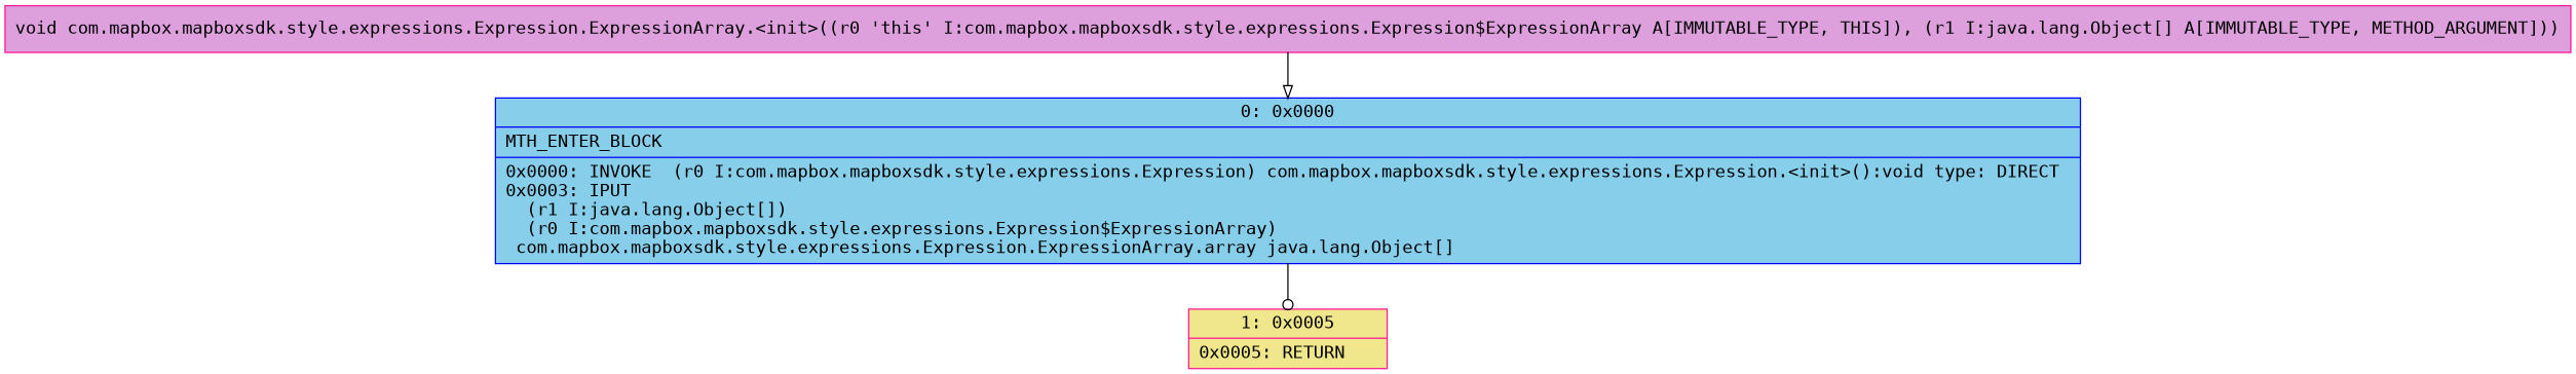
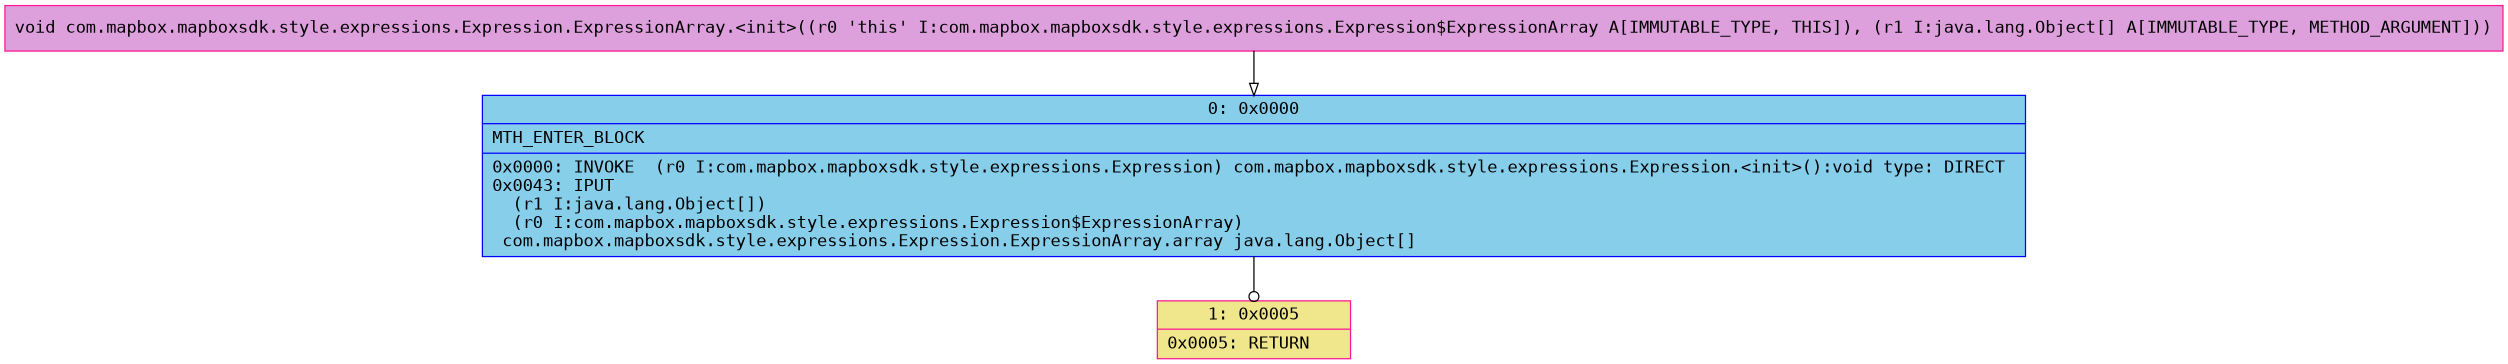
  digraph {
    fontname="DejaVu Sans Mono"
    node [shape=record style=filled color=deeppink fontname="DejaVu Sans Mono"]
    edge [fontname="DejaVu Sans Mono"]
-   n1 [label="{0\:\ 0x0000|MTH_ENTER_BLOCK\l|0x0000: INVOKE  (r0 I:com.mapbox.mapboxsdk.style.expressions.Expression) com.mapbox.mapboxsdk.style.expressions.Expression.\<init\>():void type: DIRECT \l0x0003: IPUT  \l  (r1 I:java.lang.Object[])\l  (r0 I:com.mapbox.mapboxsdk.style.expressions.Expression$ExpressionArray)\l com.mapbox.mapboxsdk.style.expressions.Expression.ExpressionArray.array java.lang.Object[] \l}" fillcolor=skyblue color=blue]
+   n1 [label="{0\:\ 0x0000|MTH_ENTER_BLOCK\l|0x0000: INVOKE  (r0 I:com.mapbox.mapboxsdk.style.expressions.Expression) com.mapbox.mapboxsdk.style.expressions.Expression.\<init\>():void type: DIRECT \l0x0043: IPUT  \l  (r1 I:java.lang.Object[])\l  (r0 I:com.mapbox.mapboxsdk.style.expressions.Expression$ExpressionArray)\l com.mapbox.mapboxsdk.style.expressions.Expression.ExpressionArray.array java.lang.Object[] \l}" fillcolor=skyblue color=blue]
    n2 [label="{1\:\ 0x0005|0x0005: RETURN   \l}" fillcolor=khaki]
    n3 [label="{void com.mapbox.mapboxsdk.style.expressions.Expression.ExpressionArray.\<init\>((r0 'this' I:com.mapbox.mapboxsdk.style.expressions.Expression$ExpressionArray A[IMMUTABLE_TYPE, THIS]), (r1 I:java.lang.Object[] A[IMMUTABLE_TYPE, METHOD_ARGUMENT])) }" fillcolor=plum]
    n1 -> n2 [arrowhead=odot]
    n3 -> n1 [arrowhead=onormal]
  }
